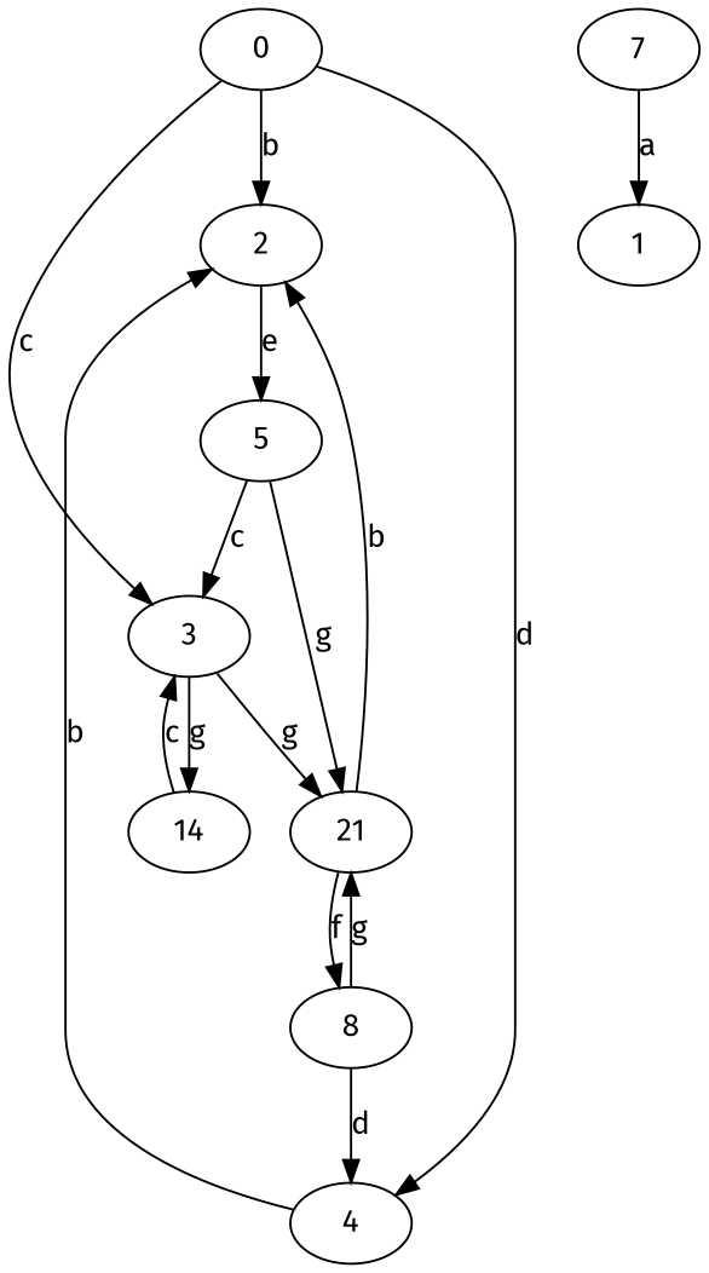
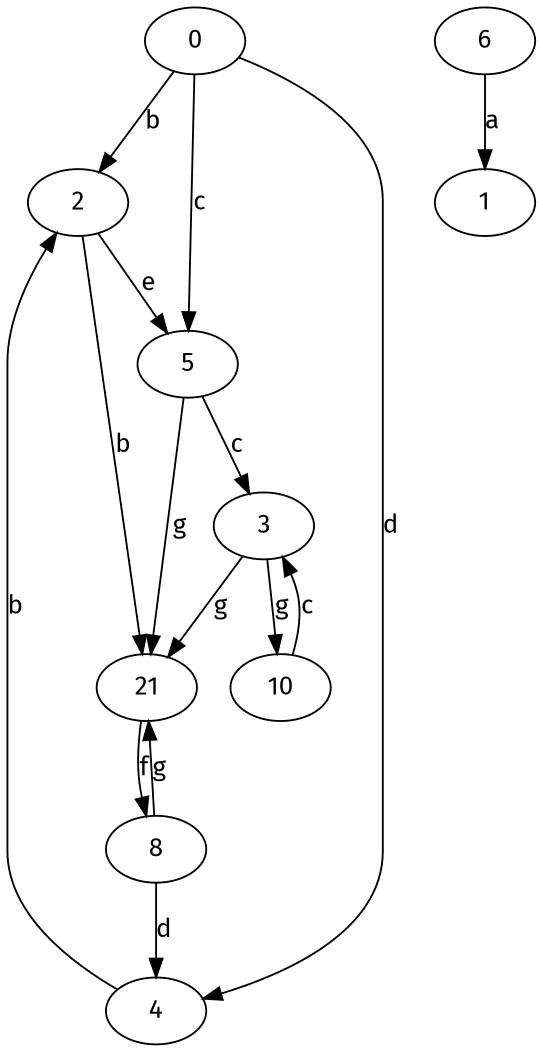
  strict digraph {
    fontname="Fira Sans"
    node [fontname="Fira Sans"]
    edge [fontname="Fira Sans"]
    0
    2
    3
    4
    5
-   10 [label=14]
+   10
    n7 [label=21]
    8
-   7
+   7 [label=6]
    1
    0 -> 2 [label=b]
-   0 -> 3 [label=c]
+   0 -> 5 [label=c]
    0 -> 4 [label=d]
    2 -> 5 [label=e]
    3 -> 10 [label=g]
    3 -> n7 [label=g]
    4 -> 2 [label=b]
    5 -> 3 [label=c]
    5 -> n7 [label=g]
    10 -> 3 [label=c]
-   n7 -> 2 [label=b]
+   2 -> n7 [label=b]
    n7 -> 8 [label=f]
    8 -> 4 [label=d]
    8 -> n7 [label=g]
    7 -> 1 [label=a]
  }
